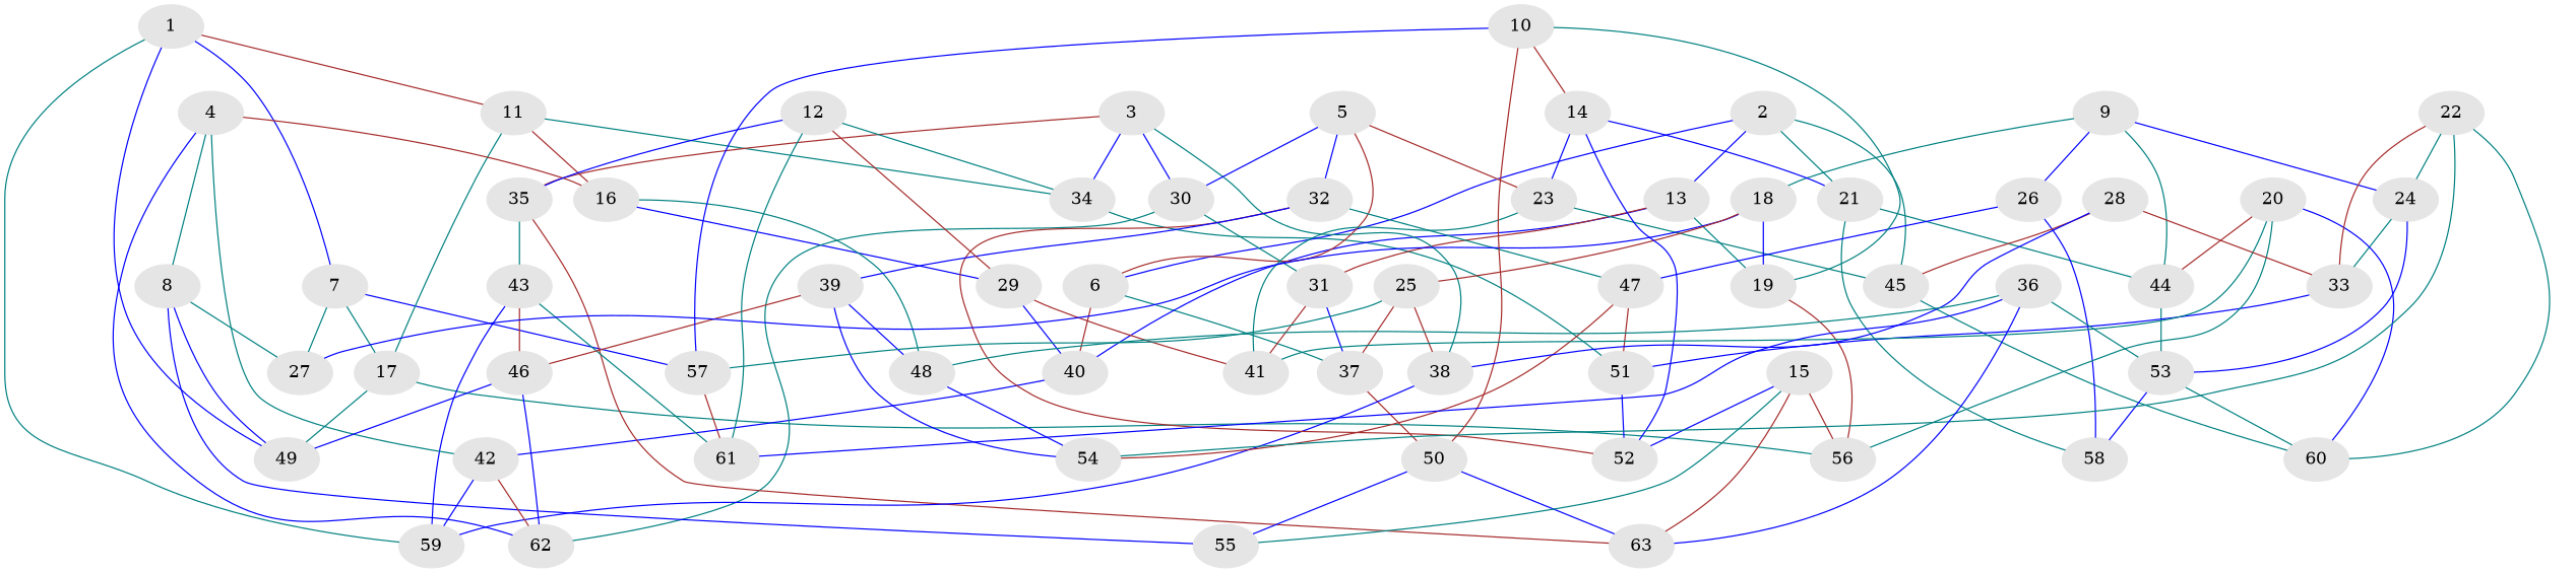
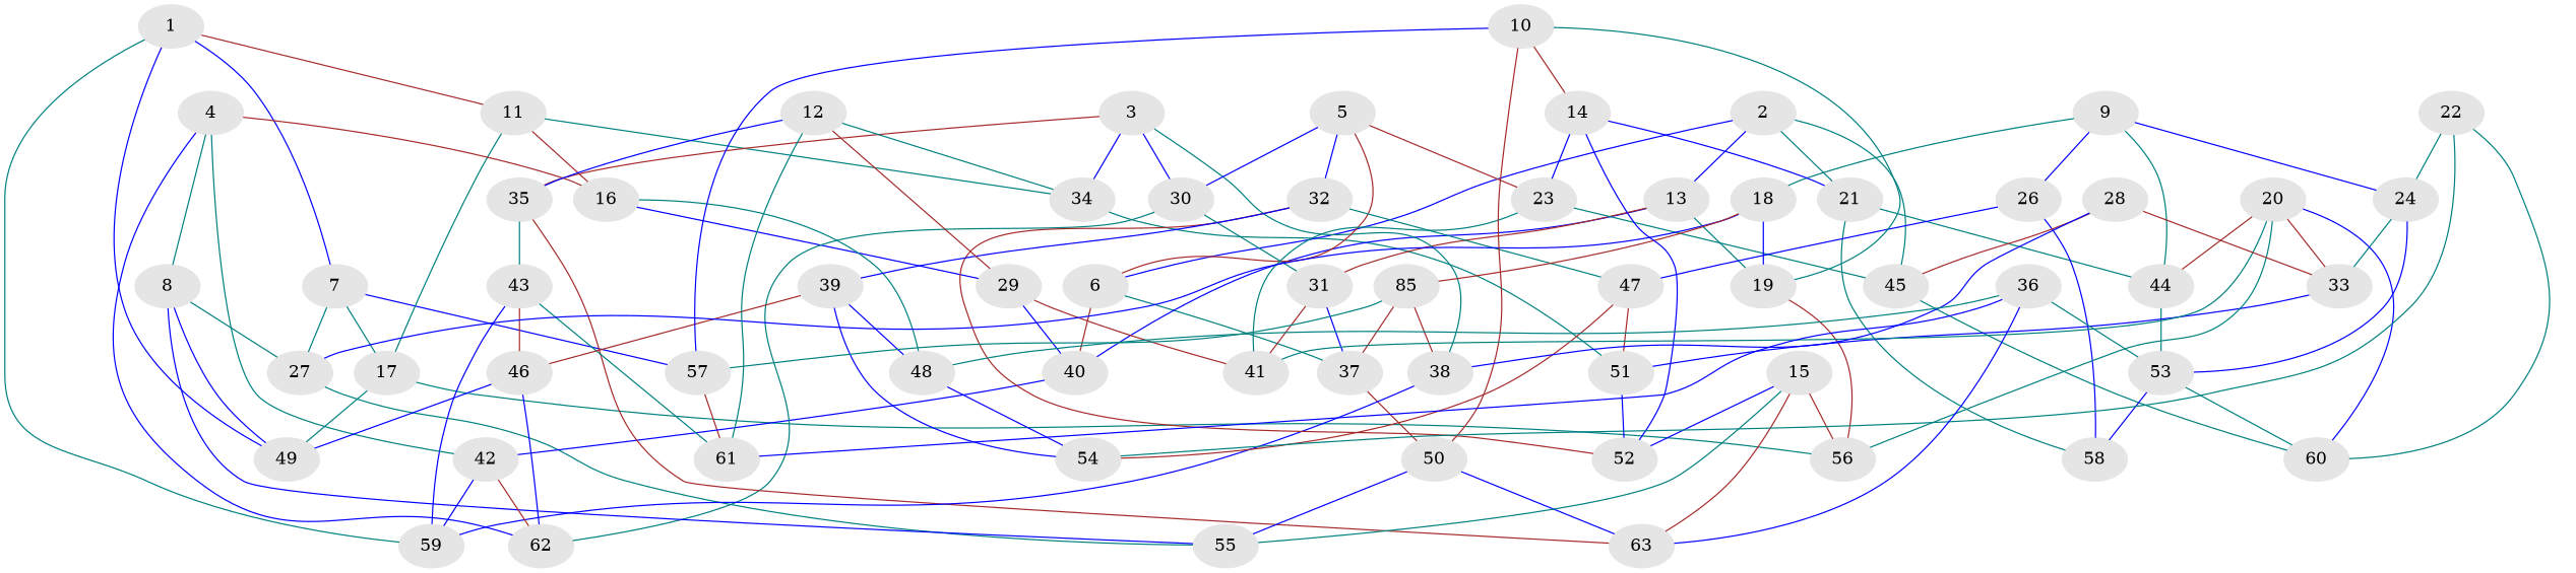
  graph {
    node [color=gray90 style=filled]
    edge [color=blue]
    1
    7
    11
    49
    59
    17
    27
    57
    34
    16
    2
    6
    13
    21
    45
    37
    40
    19
    31
    44
    58
    60
    3
    30
    35
    38
    62
    51
    63
    43
    4
    8
    42
    55
    29
    48
    5
    23
    32
    41
    52
    47
    39
    50
    56
    61
    9
    18
    24
    26
-   25
+   25 [label=85]
    33
    53
    10
    14
    12
    15
    54
    20
    22
    28
    46
    36
    1 -- 7
    1 -- 11 [color=brown]
    1 -- 49
    1 -- 59 [color=teal]
    7 -- 17 [color=teal]
    7 -- 27 [color=teal]
    7 -- 57
    11 -- 17 [color=teal]
    11 -- 34 [color=teal]
    11 -- 16 [color=brown]
    17 -- 49 [color=teal]
    17 -- 56 [color=teal]
+   27 -- 55 [color=teal]
    57 -- 61 [color=brown]
    34 -- 51 [color=teal]
    16 -- 29
    16 -- 48 [color=teal]
    2 -- 6
    2 -- 13
    2 -- 21 [color=teal]
    2 -- 45 [color=teal]
    6 -- 37 [color=teal]
    6 -- 40 [color=brown]
    13 -- 40
    13 -- 19 [color=teal]
    13 -- 31 [color=brown]
    21 -- 44 [color=teal]
    21 -- 58 [color=teal]
    45 -- 60 [color=teal]
    37 -- 50 [color=brown]
    40 -- 42
    19 -- 56 [color=brown]
    31 -- 37
    31 -- 41 [color=brown]
    44 -- 53 [color=teal]
    3 -- 34
    3 -- 30
    3 -- 35 [color=brown]
    3 -- 38 [color=teal]
    30 -- 31 [color=teal]
    30 -- 62 [color=teal]
    35 -- 63 [color=brown]
    35 -- 43 [color=teal]
    38 -- 59
    51 -- 52
    43 -- 59
    43 -- 61 [color=teal]
    43 -- 46 [color=brown]
    4 -- 16 [color=brown]
    4 -- 62
    4 -- 8 [color=teal]
    4 -- 42 [color=teal]
    8 -- 49
    8 -- 27 [color=teal]
    8 -- 55
    42 -- 59
    42 -- 62 [color=brown]
    29 -- 40
    29 -- 41 [color=brown]
    48 -- 54
    5 -- 6 [color=brown]
    5 -- 30
    5 -- 23 [color=brown]
    5 -- 32
    23 -- 45 [color=teal]
    23 -- 41 [color=teal]
    32 -- 52 [color=brown]
    32 -- 47 [color=teal]
    32 -- 39
    47 -- 51 [color=brown]
    47 -- 54 [color=brown]
    39 -- 48
    39 -- 54
    39 -- 46 [color=brown]
    50 -- 63
    50 -- 55
    9 -- 44 [color=teal]
    9 -- 18 [color=teal]
    9 -- 24
    9 -- 26
    18 -- 27
    18 -- 19
    18 -- 25 [color=brown]
    24 -- 33 [color=teal]
    24 -- 53
    26 -- 58
    26 -- 47
    25 -- 57 [color=teal]
    25 -- 37 [color=brown]
    25 -- 38 [color=brown]
    33 -- 51
    53 -- 58
    53 -- 60 [color=teal]
    10 -- 57
    10 -- 19 [color=teal]
    10 -- 50 [color=brown]
    10 -- 14 [color=brown]
    14 -- 21
    14 -- 23
    14 -- 52
    12 -- 34 [color=teal]
    12 -- 35
    12 -- 29 [color=brown]
    12 -- 61 [color=teal]
    15 -- 63 [color=brown]
    15 -- 55 [color=teal]
    15 -- 52
    15 -- 56 [color=brown]
    20 -- 44 [color=brown]
    20 -- 60
    20 -- 41 [color=teal]
    20 -- 56 [color=teal]
    22 -- 60 [color=teal]
    22 -- 24 [color=teal]
-   22 -- 33 [color=brown]
+   20 -- 33 [color=brown]
    22 -- 54 [color=teal]
    28 -- 45 [color=brown]
    28 -- 38
    28 -- 33 [color=brown]
    46 -- 49
    46 -- 62
    36 -- 63
    36 -- 48 [color=teal]
    36 -- 61
    36 -- 53 [color=teal]
  }
